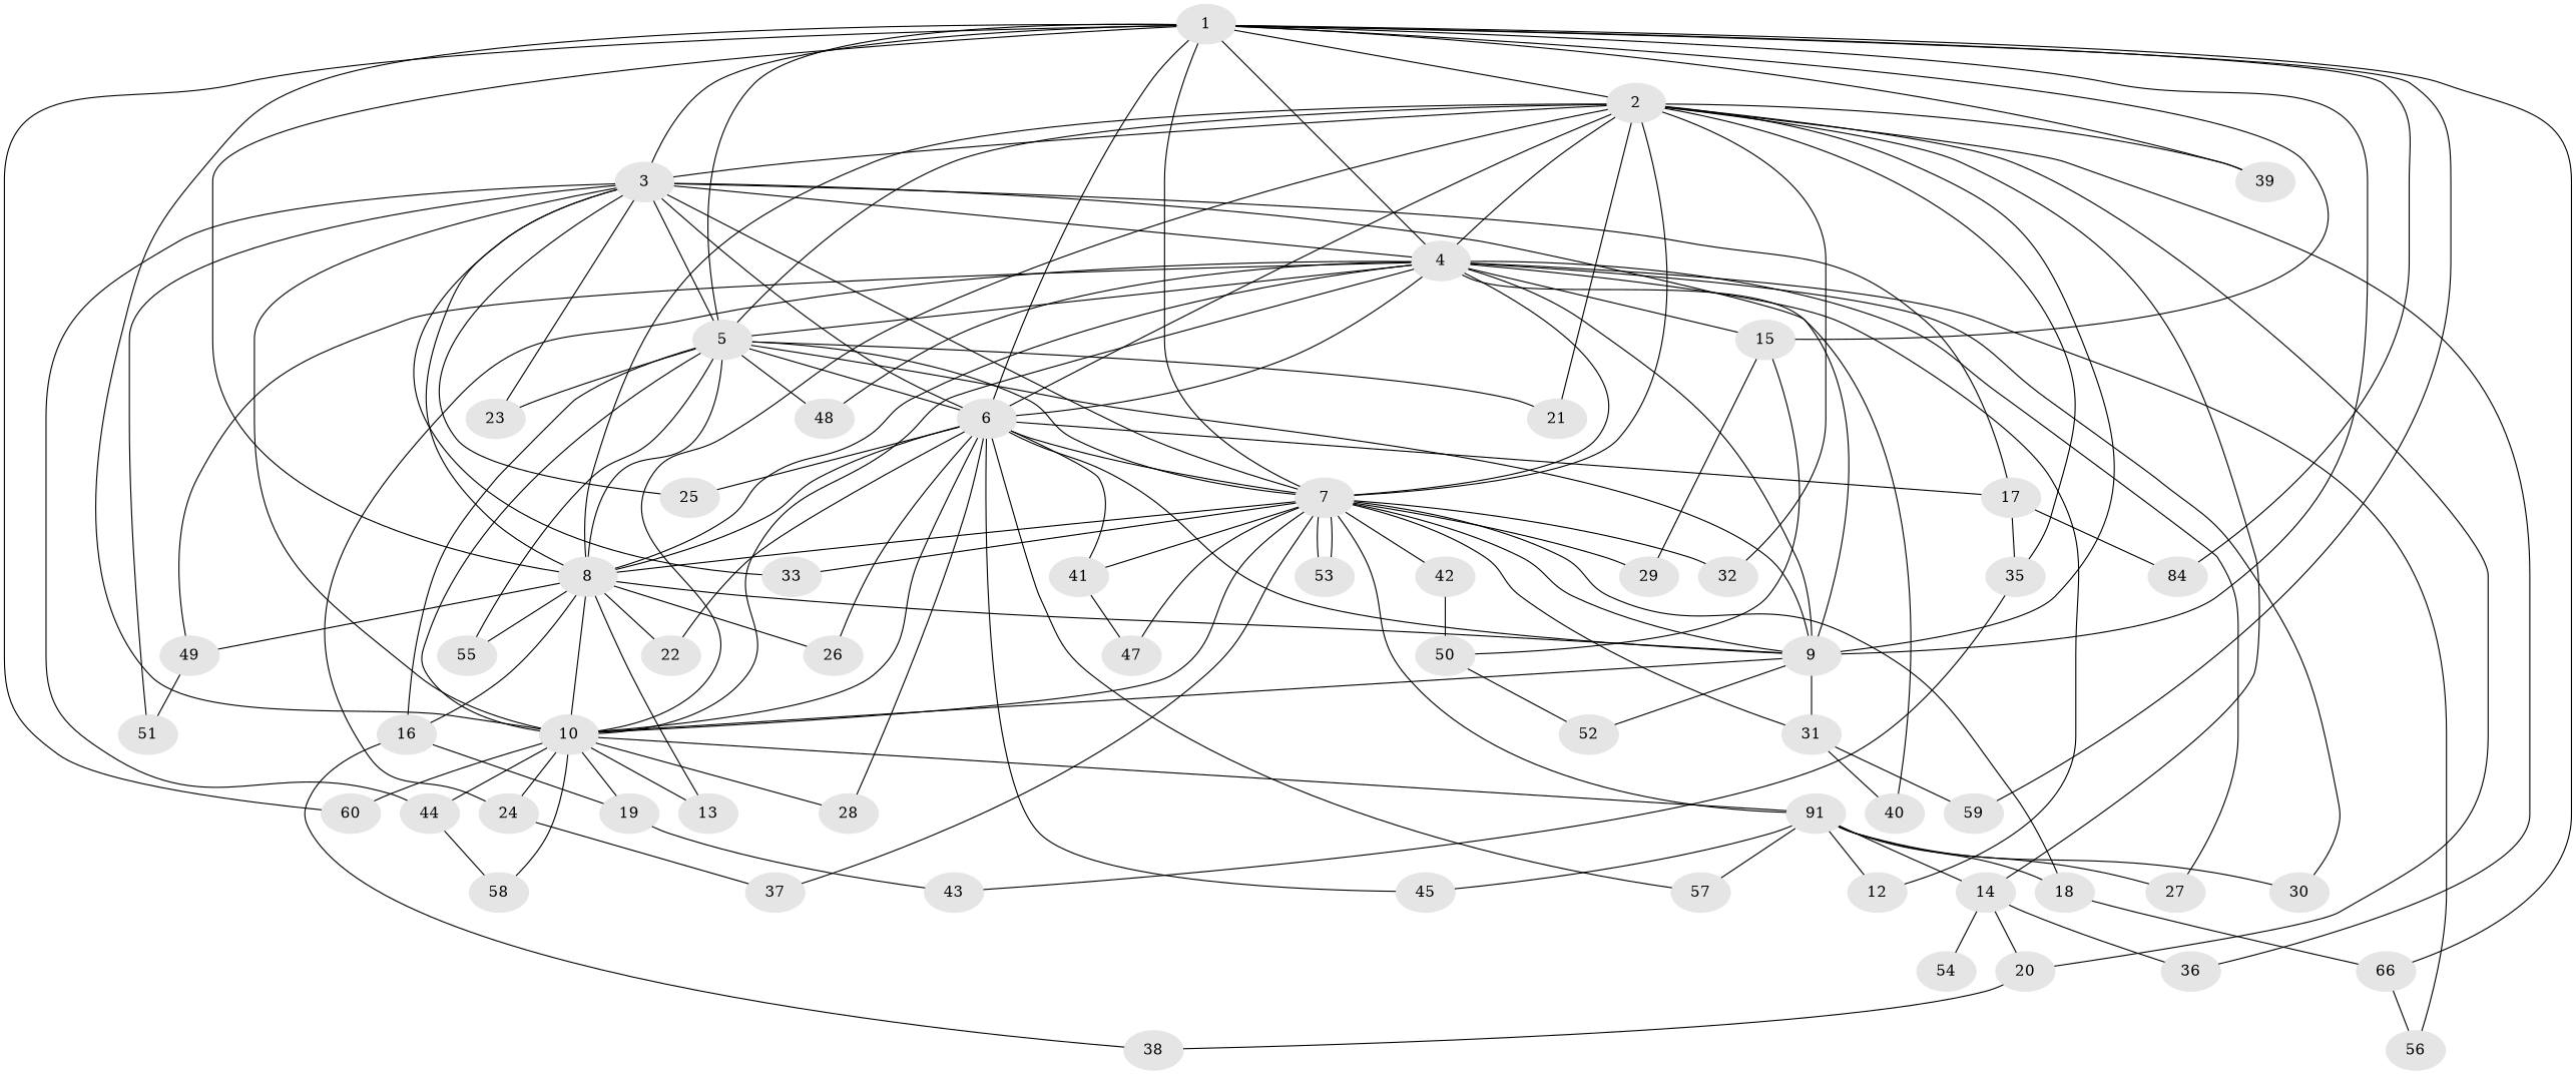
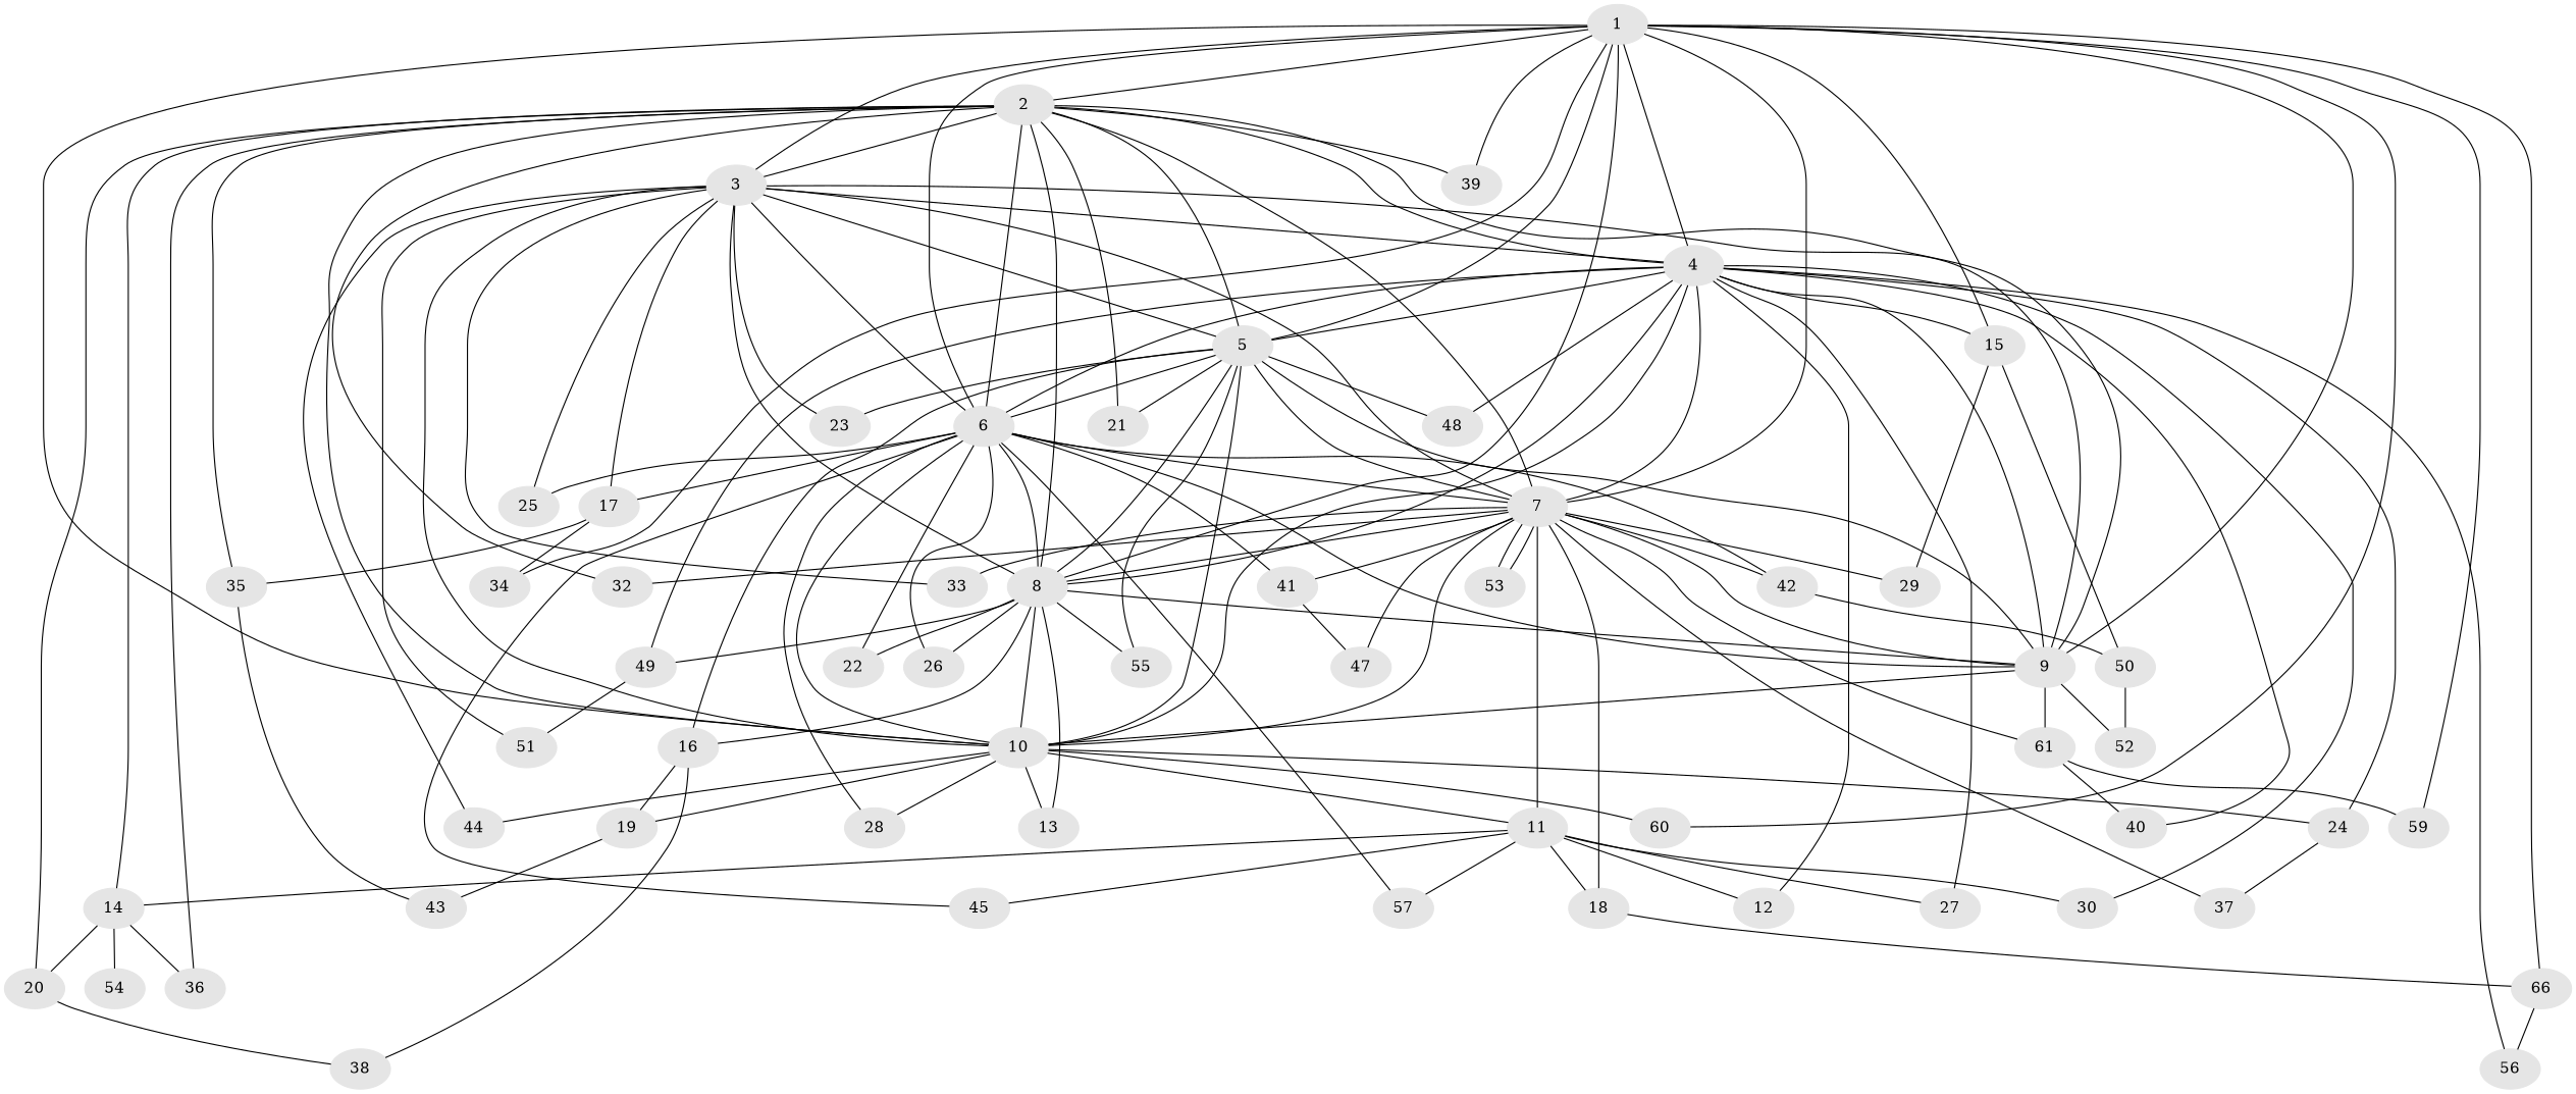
  graph {
    node [color=gray90 style=filled]
    1
    2
    3
    4
    5
    6
    7
    8
    9
    10
    15
-   34 [label=84]
+   34
    39
    n14 [label=66]
    59
    60
    14
    20
    21
    32
    35
    36
    17
    23
    25
    33
    44
    51
    12
    24
    27
    30
    40
    48
    49
    56
    16
    55
    22
    26
    28
    41
    42
    45
    57
-   11 [label=91]
+   11
    18
    29
-   31
+   31 [label=61]
    37
    47
    53
    13
    52
    19
-   58
    50
    54
    38
    43
    1 -- 2
    1 -- 3
    1 -- 4
    1 -- 5
    1 -- 6
    1 -- 7
    1 -- 8
    1 -- 9
    1 -- 10
    1 -- 15
    1 -- 34
    1 -- 39
    1 -- n14
    1 -- 59
    1 -- 60
    2 -- 3
    2 -- 4
    2 -- 5
    2 -- 6
    2 -- 7
    2 -- 8
    2 -- 9
    2 -- 10
    2 -- 39
    2 -- 14
    2 -- 20
    2 -- 21
    2 -- 32
    2 -- 35
    2 -- 36
    3 -- 4
    3 -- 5
    3 -- 6
    3 -- 7
    3 -- 8
    3 -- 9
    3 -- 10
    3 -- 17
    3 -- 23
    3 -- 25
    3 -- 33
    3 -- 44
    3 -- 51
    4 -- 5
    4 -- 6
    4 -- 7
    4 -- 8
    4 -- 9
    4 -- 10
    4 -- 15
    4 -- 12
    4 -- 24
    4 -- 27
    4 -- 30
    4 -- 40
    4 -- 48
    4 -- 49
    4 -- 56
    5 -- 6
    5 -- 7
    5 -- 8
    5 -- 9
    5 -- 10
    5 -- 21
    5 -- 23
    5 -- 48
    5 -- 16
    5 -- 55
    6 -- 7
    6 -- 8
    6 -- 9
    6 -- 10
    6 -- 17
    6 -- 25
    6 -- 22
    6 -- 26
    6 -- 28
    6 -- 41
+   6 -- 42
    6 -- 45
    6 -- 57
    7 -- 8
    7 -- 9
    7 -- 10
    7 -- 32
    7 -- 33
    7 -- 41
    7 -- 42
    7 -- 11
    7 -- 18
    7 -- 29
    7 -- 31
    7 -- 37
    7 -- 47
    7 -- 53
    7 -- 53
    8 -- 9
    8 -- 10
    8 -- 49
    8 -- 16
    8 -- 55
    8 -- 22
    8 -- 26
    8 -- 13
    9 -- 10
    9 -- 31
    9 -- 52
    10 -- 60
    10 -- 44
    10 -- 24
    10 -- 28
    10 -- 11
    10 -- 13
    10 -- 19
-   10 -- 58
    15 -- 29
    15 -- 50
    n14 -- 56
    14 -- 20
    14 -- 36
    14 -- 54
    20 -- 38
    35 -- 43
    17 -- 34
    17 -- 35
-   44 -- 58
    24 -- 37
    49 -- 51
    16 -- 19
    16 -- 38
    41 -- 47
    42 -- 50
    11 -- 14
    11 -- 12
    11 -- 27
    11 -- 30
    11 -- 45
    11 -- 57
    11 -- 18
    18 -- n14
    31 -- 59
    31 -- 40
    19 -- 43
    50 -- 52
  }
